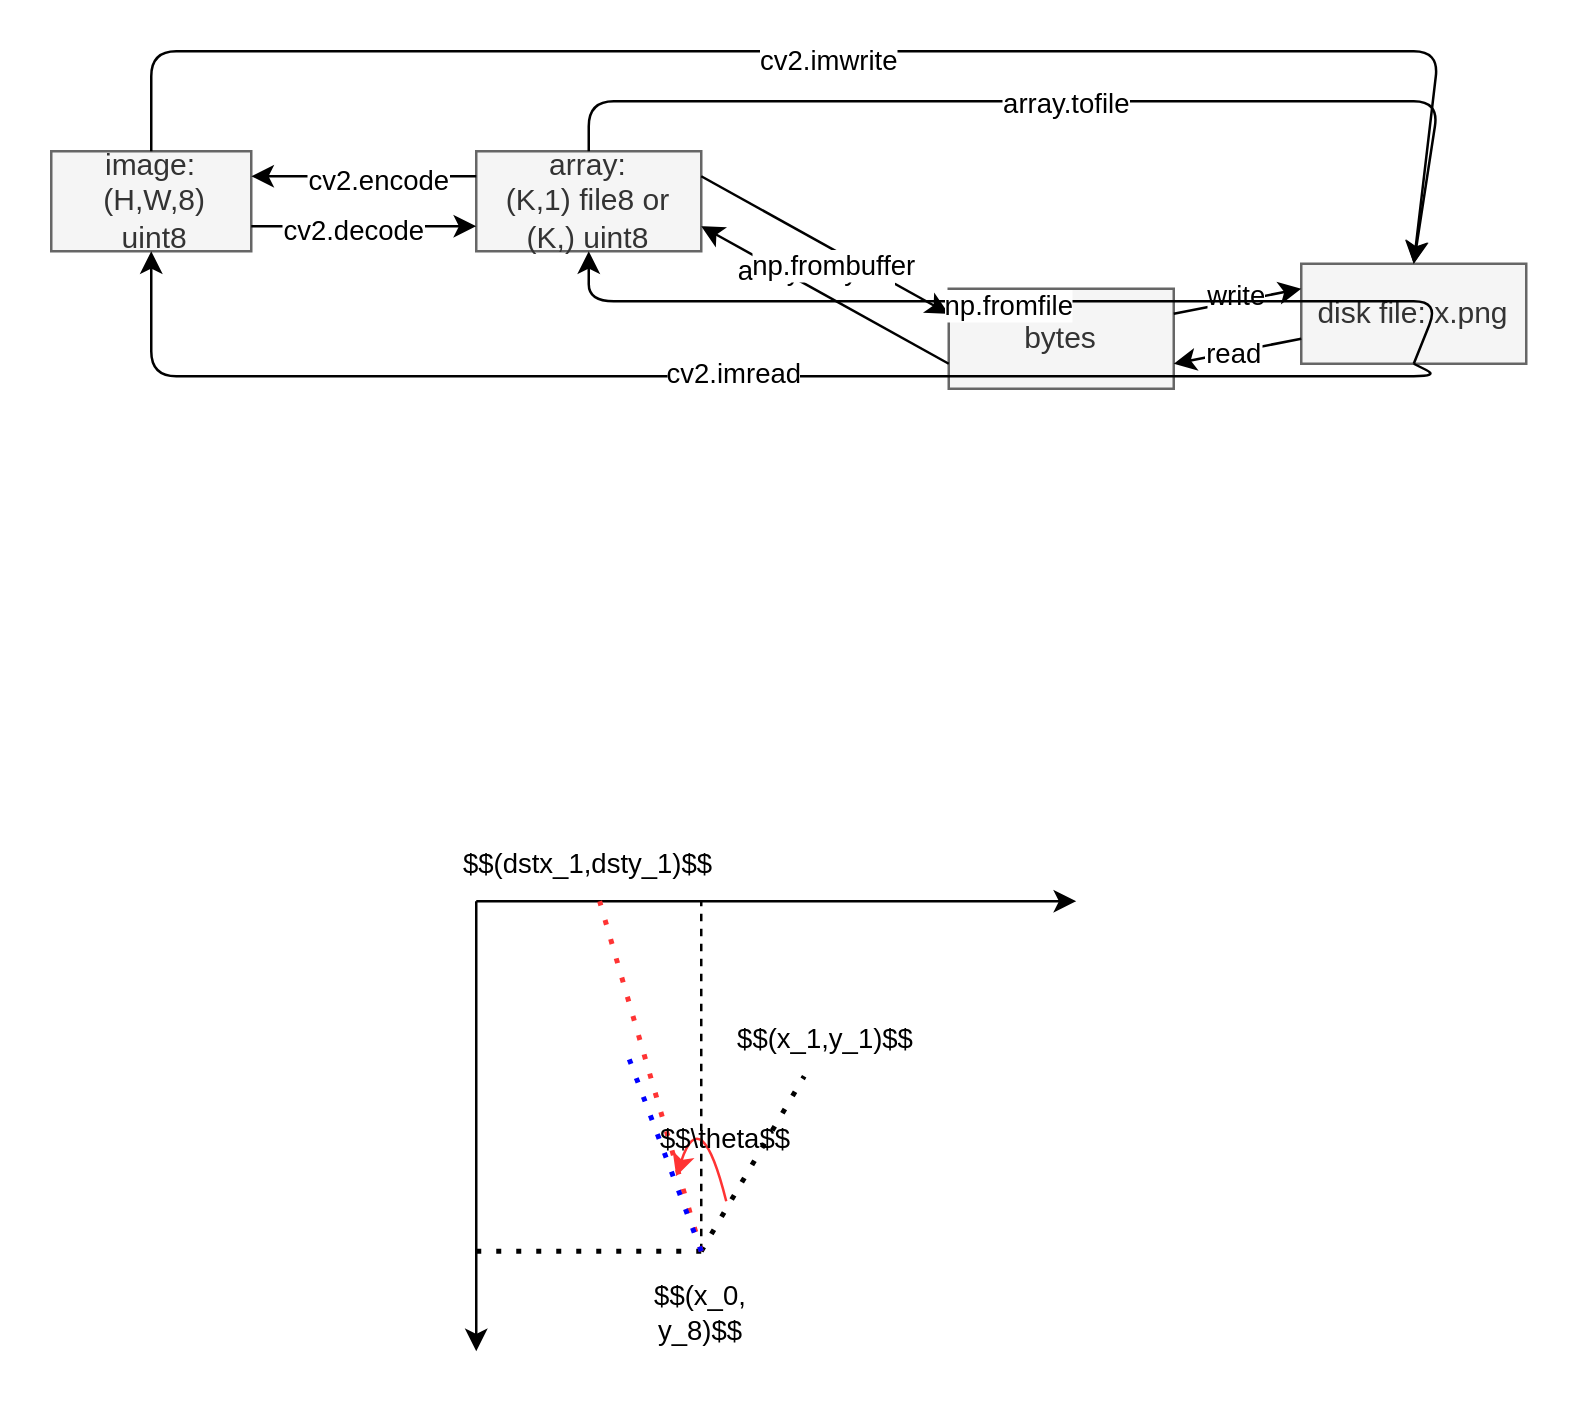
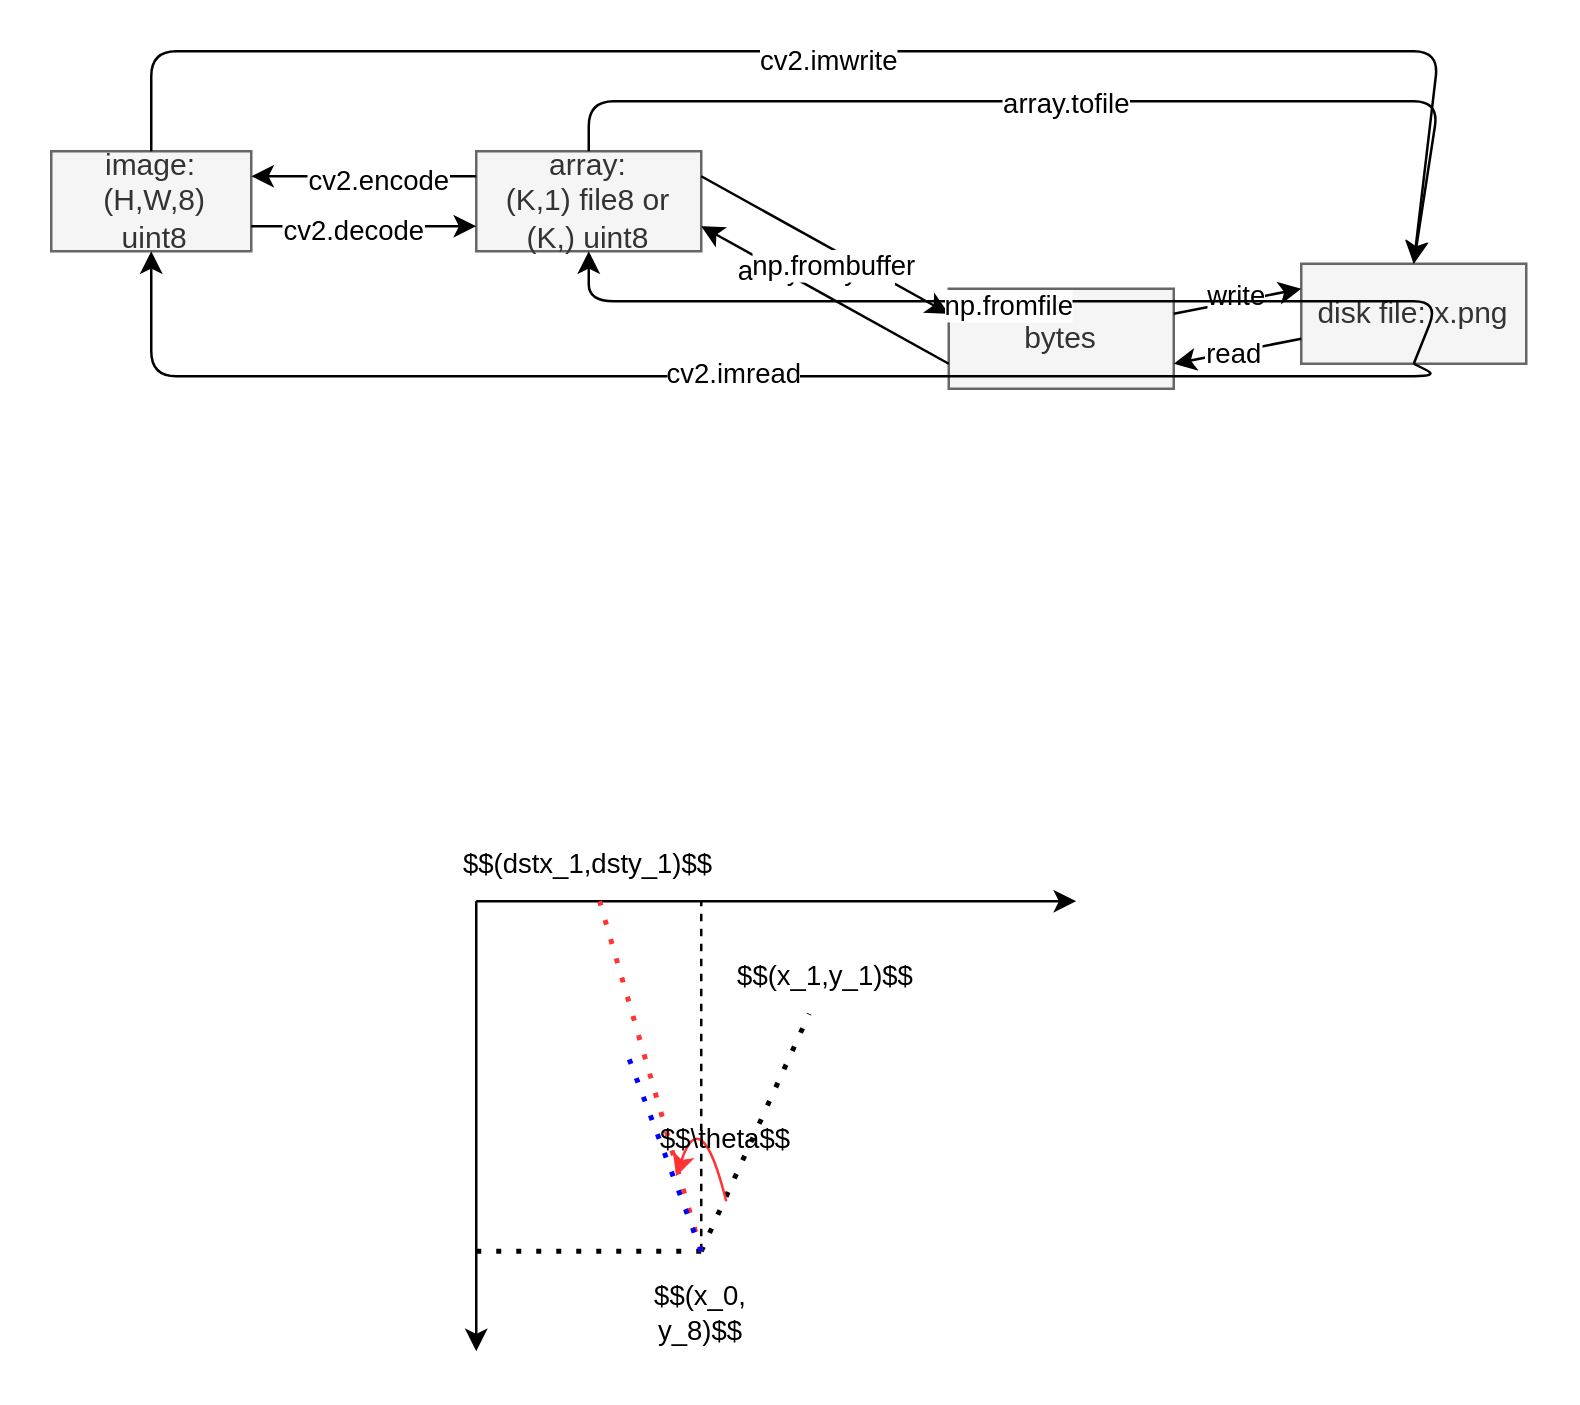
  <mxCell id="0" />
  <mxCell id="1" parent="0" />
  <mxCell id="2" value="image:&lt;br&gt;&amp;nbsp;(H,W,8)&lt;br&gt;&amp;nbsp;uint8" style="text;html=1;strokeColor=#666666;fillColor=#f5f5f5;align=center;verticalAlign=middle;whiteSpace=wrap;rounded=0;fontColor=#333333;" parent="1" vertex="1"><mxGeometry x="20" y="60" width="80" height="40" as="geometry" /></mxCell>
  <mxCell id="3" value="array: &lt;br&gt;(K,1) file8 or &lt;br&gt;(K,) uint8" style="text;html=1;strokeColor=#666666;fillColor=#f5f5f5;align=center;verticalAlign=middle;whiteSpace=wrap;rounded=0;fontColor=#333333;" parent="1" vertex="1"><mxGeometry x="190" y="60" width="90" height="40" as="geometry" /></mxCell>
  <mxCell id="4" value="bytes" style="text;html=1;strokeColor=#666666;fillColor=#f5f5f5;align=center;verticalAlign=middle;whiteSpace=wrap;rounded=0;fontColor=#333333;" parent="1" vertex="1"><mxGeometry x="379" y="115" width="90" height="40" as="geometry" /></mxCell>
  <mxCell id="5" value="disk file: x.png" style="text;html=1;strokeColor=#666666;fillColor=#f5f5f5;align=center;verticalAlign=middle;whiteSpace=wrap;rounded=0;fontColor=#333333;" parent="1" vertex="1"><mxGeometry x="520" y="105" width="90" height="40" as="geometry" /></mxCell>
  <mxCell id="6" value="" style="endArrow=classic;html=1;entryX=1;entryY=0.25;entryDx=0;entryDy=0;exitX=0;exitY=0.25;exitDx=0;exitDy=0;" parent="1" source="3" target="2" edge="1"><mxGeometry width="50" height="50" relative="1" as="geometry"><mxPoint x="400" y="100" as="sourcePoint" /><mxPoint x="450" y="50" as="targetPoint" /></mxGeometry></mxCell>
  <mxCell id="7" value="cv2.encode" style="edgeLabel;html=1;align=center;verticalAlign=middle;resizable=0;points=[];" parent="6" vertex="1" connectable="0"><mxGeometry x="-0.281" y="1" relative="1" as="geometry"><mxPoint x="-8" as="offset" /></mxGeometry></mxCell>
  <mxCell id="8" value="" style="endArrow=classic;html=1;exitX=1;exitY=0.75;exitDx=0;exitDy=0;entryX=0;entryY=0.75;entryDx=0;entryDy=0;" parent="1" source="2" target="3" edge="1"><mxGeometry width="50" height="50" relative="1" as="geometry"><mxPoint x="400" y="100" as="sourcePoint" /><mxPoint x="450" y="50" as="targetPoint" /></mxGeometry></mxCell>
  <mxCell id="9" value="cv2.decode" style="edgeLabel;html=1;align=center;verticalAlign=middle;resizable=0;points=[];" parent="8" vertex="1" connectable="0"><mxGeometry x="-0.341" y="-1" relative="1" as="geometry"><mxPoint x="10" as="offset" /></mxGeometry></mxCell>
  <mxCell id="10" value="" style="endArrow=classic;html=1;exitX=1;exitY=0.25;exitDx=0;exitDy=0;entryX=0;entryY=0.25;entryDx=0;entryDy=0;" parent="1" source="3" target="4" edge="1"><mxGeometry width="50" height="50" relative="1" as="geometry"><mxPoint x="400" y="100" as="sourcePoint" /><mxPoint x="450" y="50" as="targetPoint" /></mxGeometry></mxCell>
  <mxCell id="11" value="array.tobytes" style="edgeLabel;html=1;align=center;verticalAlign=middle;resizable=0;points=[];" parent="10" vertex="1" connectable="0"><mxGeometry x="0.333" y="-1" relative="1" as="geometry"><mxPoint x="-20" as="offset" /></mxGeometry></mxCell>
  <mxCell id="12" value="" style="endArrow=classic;html=1;entryX=1;entryY=0.75;entryDx=0;entryDy=0;exitX=0;exitY=0.75;exitDx=0;exitDy=0;" parent="1" source="4" target="3" edge="1"><mxGeometry width="50" height="50" relative="1" as="geometry"><mxPoint x="400" y="100" as="sourcePoint" /><mxPoint x="450" y="50" as="targetPoint" /></mxGeometry></mxCell>
  <mxCell id="13" value="np.frombuffer" style="edgeLabel;html=1;align=center;verticalAlign=middle;resizable=0;points=[];" parent="12" vertex="1" connectable="0"><mxGeometry x="0.407" y="-1" relative="1" as="geometry"><mxPoint x="23" as="offset" /></mxGeometry></mxCell>
  <mxCell id="14" value="" style="endArrow=classic;html=1;exitX=1;exitY=0.25;exitDx=0;exitDy=0;entryX=0;entryY=0.25;entryDx=0;entryDy=0;" parent="1" source="4" target="5" edge="1"><mxGeometry width="50" height="50" relative="1" as="geometry"><mxPoint x="400" y="100" as="sourcePoint" /><mxPoint x="450" y="50" as="targetPoint" /></mxGeometry></mxCell>
  <mxCell id="15" value="write" style="edgeLabel;html=1;align=center;verticalAlign=middle;resizable=0;points=[];" parent="14" vertex="1" connectable="0"><mxGeometry x="0.399" y="-4" relative="1" as="geometry"><mxPoint x="-12" y="-4" as="offset" /></mxGeometry></mxCell>
  <mxCell id="16" value="" style="endArrow=classic;html=1;exitX=0;exitY=0.75;exitDx=0;exitDy=0;entryX=1;entryY=0.75;entryDx=0;entryDy=0;" parent="1" source="5" target="4" edge="1"><mxGeometry width="50" height="50" relative="1" as="geometry"><mxPoint x="400" y="100" as="sourcePoint" /><mxPoint x="450" y="50" as="targetPoint" /></mxGeometry></mxCell>
  <mxCell id="17" value="read" style="edgeLabel;html=1;align=center;verticalAlign=middle;resizable=0;points=[];" parent="16" vertex="1" connectable="0"><mxGeometry x="-0.399" y="2" relative="1" as="geometry"><mxPoint x="-12" as="offset" /></mxGeometry></mxCell>
  <mxCell id="18" value="" style="endArrow=classic;html=1;exitX=0.5;exitY=0;exitDx=0;exitDy=0;entryX=0.5;entryY=0;entryDx=0;entryDy=0;" parent="1" source="2" target="5" edge="1"><mxGeometry width="50" height="50" relative="1" as="geometry"><mxPoint x="400" y="100" as="sourcePoint" /><mxPoint x="640" y="10" as="targetPoint" /><Array as="points"><mxPoint x="60" y="20" /><mxPoint x="575" y="20" /></Array></mxGeometry></mxCell>
  <mxCell id="19" value="cv2.imwrite" style="edgeLabel;html=1;align=center;verticalAlign=middle;resizable=0;points=[];" parent="18" vertex="1" connectable="0"><mxGeometry x="-0.094" y="-3" relative="1" as="geometry"><mxPoint x="20" as="offset" /></mxGeometry></mxCell>
  <mxCell id="20" value="" style="endArrow=classic;html=1;exitX=0.5;exitY=1;exitDx=0;exitDy=0;entryX=0.5;entryY=1;entryDx=0;entryDy=0;" parent="1" source="5" target="2" edge="1"><mxGeometry width="50" height="50" relative="1" as="geometry"><mxPoint x="400" y="100" as="sourcePoint" /><mxPoint x="90" y="150" as="targetPoint" /><Array as="points"><mxPoint x="575" y="150" /><mxPoint x="60" y="150" /></Array></mxGeometry></mxCell>
  <mxCell id="21" value="cv2.imread" style="edgeLabel;html=1;align=center;verticalAlign=middle;resizable=0;points=[];" parent="20" vertex="1" connectable="0"><mxGeometry x="0.084" y="-2" relative="1" as="geometry"><mxPoint x="18" as="offset" /></mxGeometry></mxCell>
  <mxCell id="22" value="" style="endArrow=classic;html=1;exitX=0.5;exitY=0;exitDx=0;exitDy=0;entryX=0.5;entryY=0;entryDx=0;entryDy=0;" parent="1" source="3" target="5" edge="1"><mxGeometry width="50" height="50" relative="1" as="geometry"><mxPoint x="400" y="100" as="sourcePoint" /><mxPoint x="600" y="40" as="targetPoint" /><Array as="points"><mxPoint x="235" y="40" /><mxPoint x="575" y="40" /></Array></mxGeometry></mxCell>
  <mxCell id="23" value="array.tofile" style="edgeLabel;html=1;align=center;verticalAlign=middle;resizable=0;points=[];" parent="22" vertex="1" connectable="0"><mxGeometry x="0.098" relative="1" as="geometry"><mxPoint x="-24" as="offset" /></mxGeometry></mxCell>
  <mxCell id="24" value="" style="endArrow=classic;html=1;entryX=0.5;entryY=1;entryDx=0;entryDy=0;exitX=0.5;exitY=1;exitDx=0;exitDy=0;" parent="1" source="5" target="3" edge="1"><mxGeometry width="50" height="50" relative="1" as="geometry"><mxPoint x="480" y="130" as="sourcePoint" /><mxPoint x="220" y="110" as="targetPoint" /><Array as="points"><mxPoint x="575" y="120" /><mxPoint x="235" y="120" /></Array></mxGeometry></mxCell>
  <mxCell id="25" value="np.fromfile" style="edgeLabel;html=1;align=center;verticalAlign=middle;resizable=0;points=[];" parent="24" vertex="1" connectable="0"><mxGeometry x="0.086" y="1" relative="1" as="geometry"><mxPoint x="11" as="offset" /></mxGeometry></mxCell>
  <mxCell id="26" value="" style="endArrow=classic;html=1;rounded=0;" edge="1" parent="1"><mxGeometry width="50" height="50" relative="1" as="geometry"><mxPoint x="190" y="360" as="sourcePoint" /><mxPoint x="430" y="360" as="targetPoint" /></mxGeometry></mxCell>
  <mxCell id="27" value="" style="endArrow=classic;html=1;rounded=0;" edge="1" parent="1"><mxGeometry width="50" height="50" relative="1" as="geometry"><mxPoint x="190" y="360" as="sourcePoint" /><mxPoint x="190" y="540" as="targetPoint" /></mxGeometry></mxCell>
  <mxCell id="28" value="" style="endArrow=none;dashed=1;html=1;rounded=0;" edge="1" parent="1"><mxGeometry width="50" height="50" relative="1" as="geometry"><mxPoint x="280" y="500" as="sourcePoint" /><mxPoint x="280" y="360" as="targetPoint" /></mxGeometry></mxCell>
  <mxCell id="29" value="" style="endArrow=none;dashed=1;html=1;dashPattern=1 3;strokeWidth=2;rounded=0;startArrow=none;" edge="1" parent="1"><mxGeometry width="50" height="50" relative="1" as="geometry"><mxPoint x="280" y="500" as="sourcePoint" /><mxPoint x="280" y="500" as="targetPoint" /></mxGeometry></mxCell>
  <mxCell id="30" value="" style="endArrow=none;dashed=1;html=1;dashPattern=1 3;strokeWidth=2;rounded=0;" edge="1" parent="1"><mxGeometry width="50" height="50" relative="1" as="geometry"><mxPoint x="190" y="500" as="sourcePoint" /><mxPoint x="280" y="500" as="targetPoint" /></mxGeometry></mxCell>
  <mxCell id="31" value="$$(x_0, y_8)$$" style="text;html=1;strokeColor=none;fillColor=none;align=center;verticalAlign=middle;whiteSpace=wrap;rounded=0;fontSize=11;" vertex="1" parent="1"><mxGeometry x="250" y="510" width="60" height="30" as="geometry" /></mxCell>
  <mxCell id="32" value="" style="endArrow=none;dashed=1;html=1;dashPattern=1 3;strokeWidth=2;rounded=0;fontSize=11;" edge="1" parent="1" target="35"><mxGeometry width="50" height="50" relative="1" as="geometry"><mxPoint x="280" y="500" as="sourcePoint" /><mxPoint x="330" y="410" as="targetPoint" /></mxGeometry></mxCell>
  <mxCell id="33" value="" style="endArrow=none;dashed=1;html=1;dashPattern=1 3;strokeWidth=2;rounded=0;fontSize=11;strokeColor=#FF3333;" edge="1" parent="1" target="36"><mxGeometry width="50" height="50" relative="1" as="geometry"><mxPoint x="280" y="500" as="sourcePoint" /><mxPoint x="250" y="380" as="targetPoint" /></mxGeometry></mxCell>
  <mxCell id="34" value="" style="endArrow=none;dashed=1;html=1;dashPattern=1 3;strokeWidth=2;rounded=0;fontSize=11;strokeColor=#0000FF;" edge="1" parent="1"><mxGeometry width="50" height="50" relative="1" as="geometry"><mxPoint x="280" y="500" as="sourcePoint" /><mxPoint x="250" y="420" as="targetPoint" /></mxGeometry></mxCell>
- <mxCell id="35" value="$$(x_1,y_1)$$" style="text;html=1;strokeColor=none;fillColor=none;align=center;verticalAlign=middle;whiteSpace=wrap;rounded=0;fontSize=11;" vertex="1" parent="1"><mxGeometry x="300" y="400" width="60" height="30" as="geometry" /></mxCell>
+ <mxCell id="35" value="$$(x_1,y_1)$$" style="text;html=1;strokeColor=none;fillColor=none;align=center;verticalAlign=middle;whiteSpace=wrap;rounded=0;fontSize=11;" vertex="1" parent="1"><mxGeometry x="300" y="375" width="60" height="30" as="geometry" /></mxCell>
  <mxCell id="36" value="$$(dstx_1,dsty_1)$$" style="text;html=1;strokeColor=none;fillColor=none;align=center;verticalAlign=middle;whiteSpace=wrap;rounded=0;fontSize=11;" vertex="1" parent="1"><mxGeometry x="205" y="330" width="60" height="30" as="geometry" /></mxCell>
  <mxCell id="37" value="" style="curved=1;endArrow=classic;html=1;rounded=0;fontSize=11;strokeColor=#FF3333;" edge="1" parent="1"><mxGeometry width="50" height="50" relative="1" as="geometry"><mxPoint x="290" y="480" as="sourcePoint" /><mxPoint x="270" y="470" as="targetPoint" /><Array as="points"><mxPoint x="280" y="440" /></Array></mxGeometry></mxCell>
  <mxCell id="38" value="$$\theta$$" style="text;html=1;strokeColor=none;fillColor=none;align=center;verticalAlign=middle;whiteSpace=wrap;rounded=0;fontSize=11;" vertex="1" parent="1"><mxGeometry x="260" y="440" width="60" height="30" as="geometry" /></mxCell>
